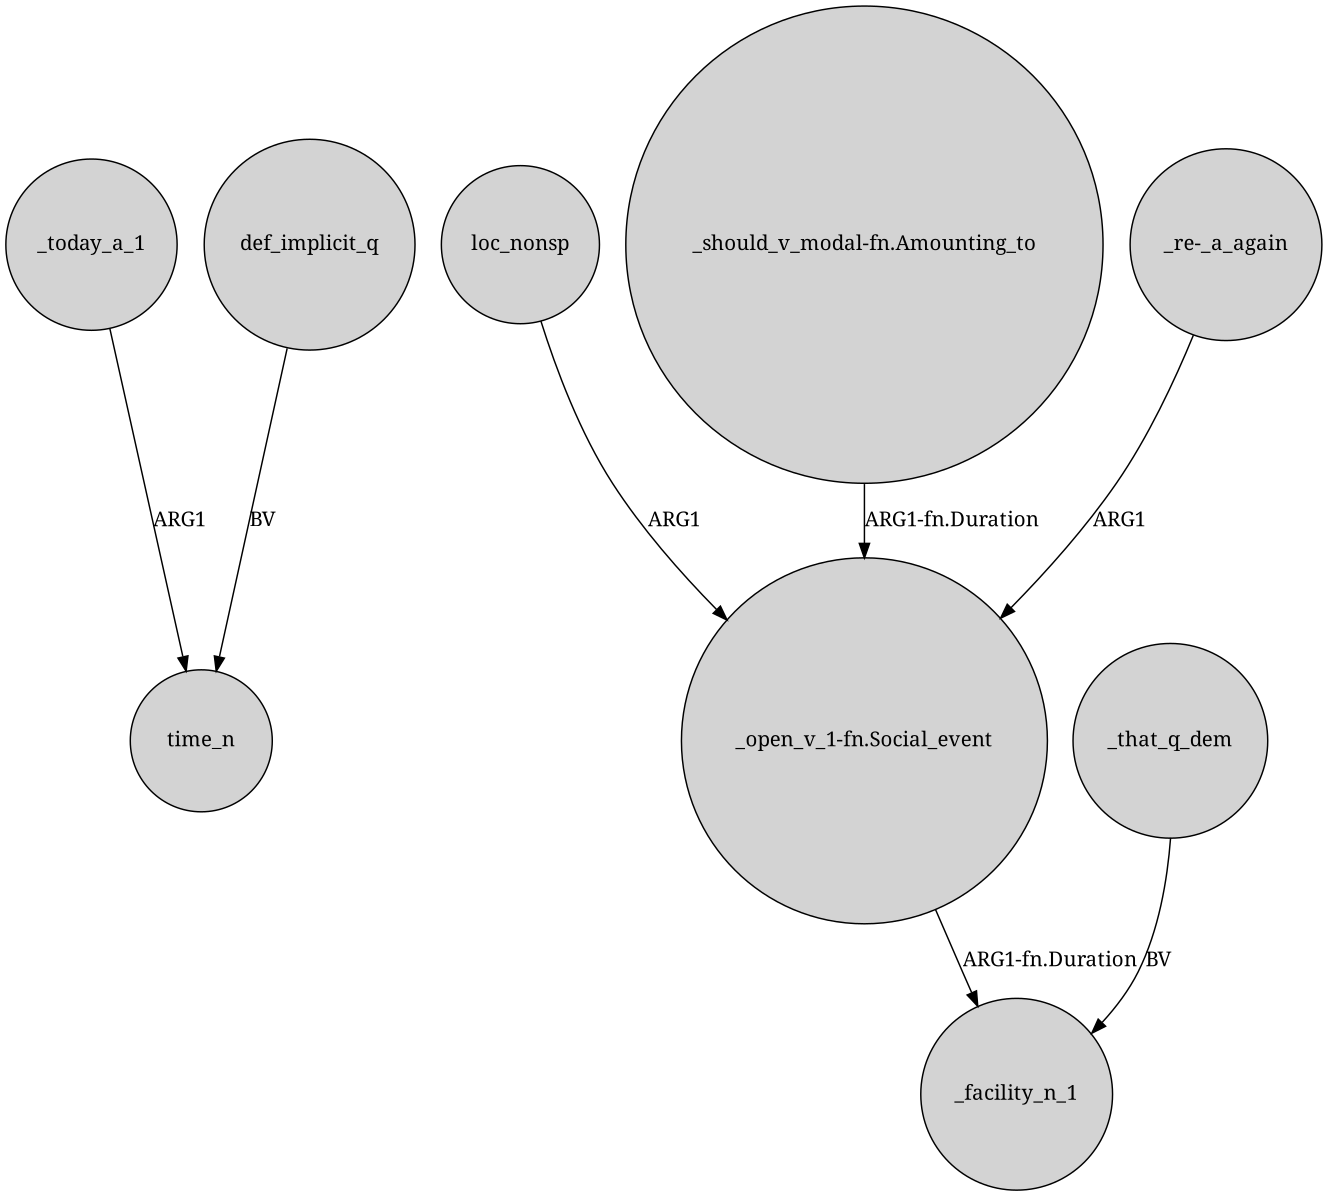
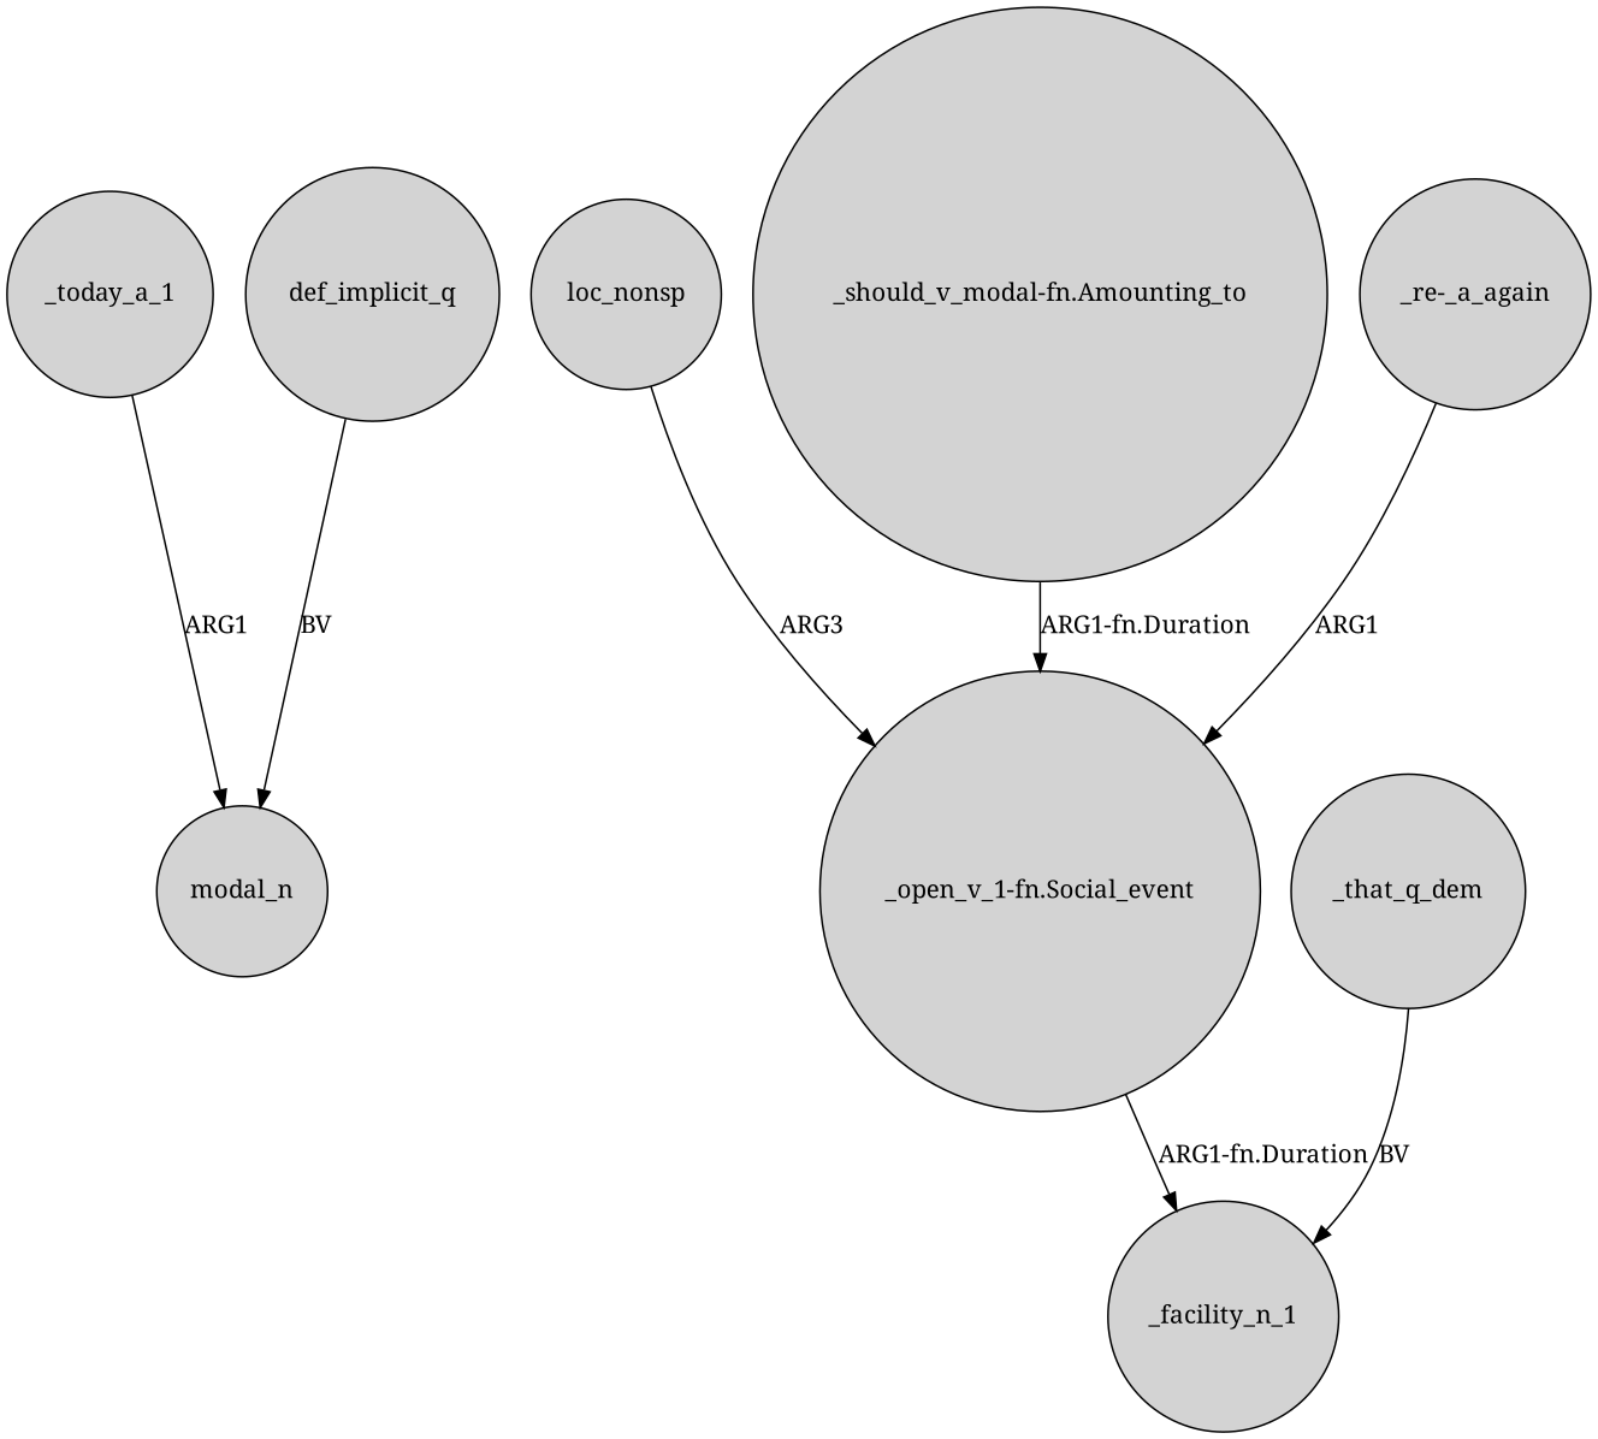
  digraph {
    fontname="Noto Serif"
    node [fontname="Noto Serif" shape=circle style=filled]
    edge [fontname="Noto Serif"]
    _today_a_1
-   time_n
+   time_n [label=modal_n]
    loc_nonsp
    "_open_v_1-fn.Social_event"
    _facility_n_1
    _that_q_dem
    "_should_v_modal-fn.Amounting_to"
    def_implicit_q
    "_re-_a_again"
    _today_a_1 -> time_n [label=ARG1]
-   loc_nonsp -> "_open_v_1-fn.Social_event" [label=ARG1]
+   loc_nonsp -> "_open_v_1-fn.Social_event" [label=ARG3]
    "_open_v_1-fn.Social_event" -> _facility_n_1 [label="ARG1-fn.Duration"]
    _that_q_dem -> _facility_n_1 [label=BV]
    "_should_v_modal-fn.Amounting_to" -> "_open_v_1-fn.Social_event" [label="ARG1-fn.Duration"]
    def_implicit_q -> time_n [label=BV]
    "_re-_a_again" -> "_open_v_1-fn.Social_event" [label=ARG1]
  }
